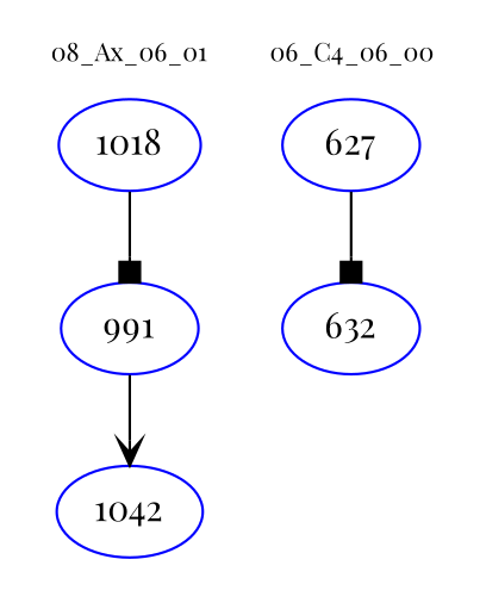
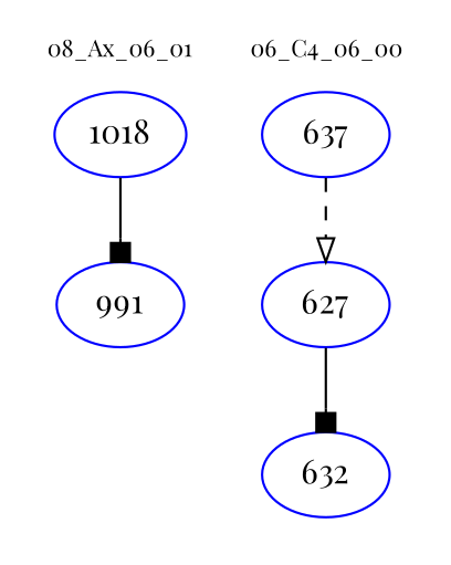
  digraph {
    fontname="Playfair Display"
    node [color=blue fontname="Playfair Display"]
    edge [arrowhead=box color=black fontname="Playfair Display" style=solid]
    n1 [label=1018]
    n2 [label=991]
-   n3 [label=1042]
+   n4 [label=637]
    n5 [label=627]
    n6 [label=632]
    subgraph cluster_1 {
      color=white
      fontsize=10
      label="08_Ax_06_01"
      n1
      n2
-     n3
    }
    subgraph cluster_2 {
      color=white
      fontsize=10
      label="06_C4_06_00"
+     n4
      n5
      n6
    }
    n1 -> n2
-   n2 -> n3 [arrowhead=vee]
+   n4 -> n5 [arrowhead=onormal style=dashed]
    n5 -> n6
  }
